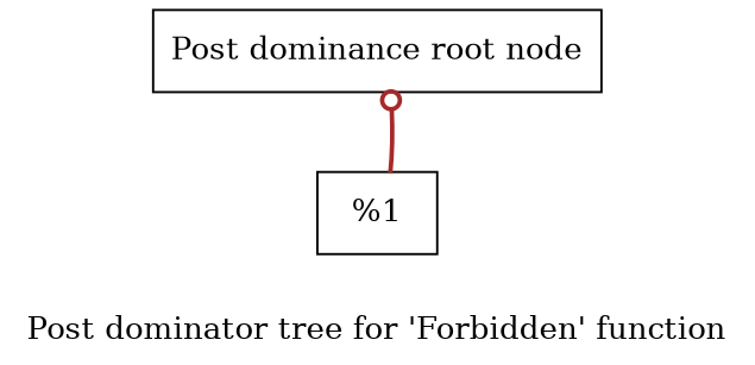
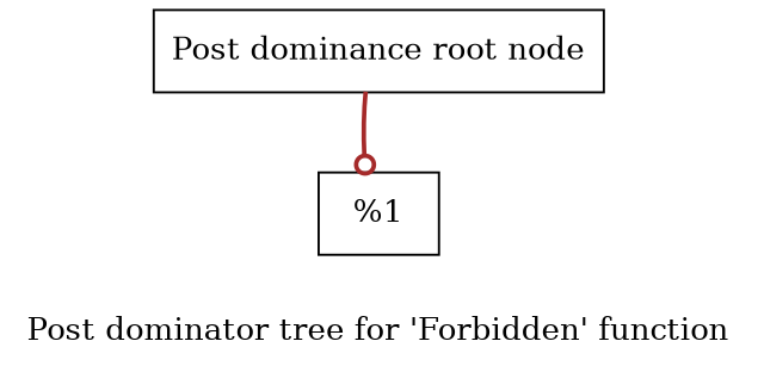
  digraph {
    label="Post dominator tree for 'Forbidden' function"
    node [shape=record]
    n1 [label="{Post dominance root node}"]
    n2 [label="{%1}"]
-   n2 -> n1 [color=brown style=bold arrowhead=odot]
+   n1 -> n2 [color=brown style=bold arrowhead=odot]
  }
